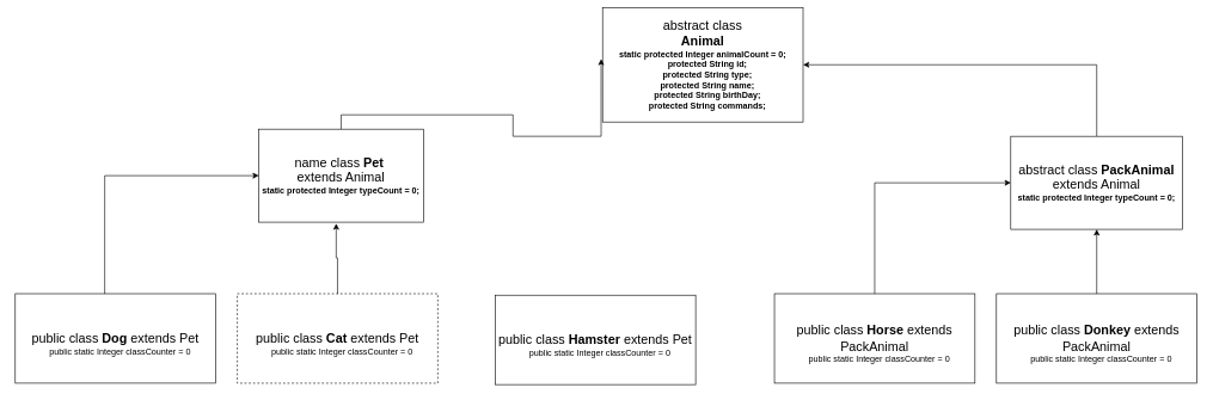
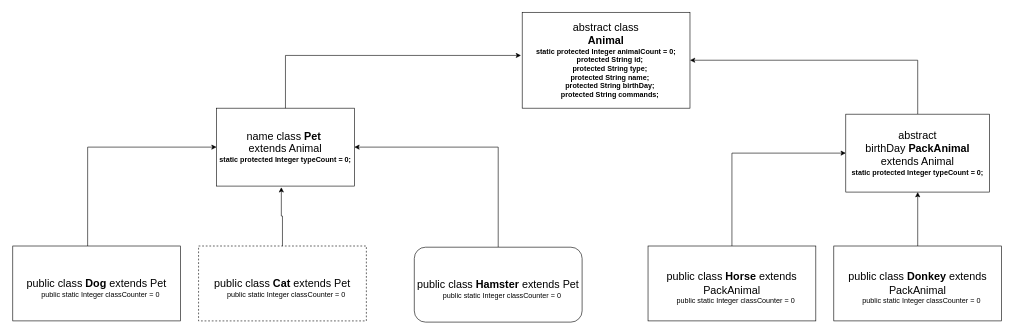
  <mxCell id="0" />
  <mxCell id="1" parent="0" />
- <mxCell id="2" value="&lt;font style=&quot;font-size: 18px;&quot;&gt;abstract class&lt;br&gt;&lt;b&gt;Animal&lt;/b&gt;&lt;/font&gt;&lt;br&gt;&lt;div style=&quot;&quot;&gt;&lt;b&gt;static protected Integer animalCount = 0;&lt;/b&gt;&lt;/div&gt;&lt;div style=&quot;&quot;&gt;&lt;b&gt;&amp;nbsp; &amp;nbsp; protected String id;&lt;/b&gt;&lt;/div&gt;&lt;div style=&quot;&quot;&gt;&lt;b&gt;&amp;nbsp; &amp;nbsp; protected String type;&lt;/b&gt;&lt;/div&gt;&lt;div style=&quot;&quot;&gt;&lt;b&gt;&amp;nbsp; &amp;nbsp; protected String name;&lt;/b&gt;&lt;/div&gt;&lt;div style=&quot;&quot;&gt;&lt;b&gt;&amp;nbsp; &amp;nbsp; protected String birthDay;&lt;/b&gt;&lt;/div&gt;&lt;div style=&quot;&quot;&gt;&lt;b&gt;&amp;nbsp; &amp;nbsp; protected String commands;&lt;/b&gt;&lt;/div&gt;" style="rounded=0;whiteSpace=wrap;html=1;" vertex="1" parent="1"><mxGeometry x="840" y="10" width="280" height="160" as="geometry" /></mxCell>
+ <mxCell id="2" value="&lt;font style=&quot;font-size: 18px;&quot;&gt;abstract class&lt;br&gt;&lt;b&gt;Animal&lt;/b&gt;&lt;/font&gt;&lt;br&gt;&lt;div style=&quot;&quot;&gt;&lt;b&gt;static protected Integer animalCount = 0;&lt;/b&gt;&lt;/div&gt;&lt;div style=&quot;&quot;&gt;&lt;b&gt;&amp;nbsp; &amp;nbsp; protected String id;&lt;/b&gt;&lt;/div&gt;&lt;div style=&quot;&quot;&gt;&lt;b&gt;&amp;nbsp; &amp;nbsp; protected String type;&lt;/b&gt;&lt;/div&gt;&lt;div style=&quot;&quot;&gt;&lt;b&gt;&amp;nbsp; &amp;nbsp; protected String name;&lt;/b&gt;&lt;/div&gt;&lt;div style=&quot;&quot;&gt;&lt;b&gt;&amp;nbsp; &amp;nbsp; protected String birthDay;&lt;/b&gt;&lt;/div&gt;&lt;div style=&quot;&quot;&gt;&lt;b&gt;&amp;nbsp; &amp;nbsp; protected String commands;&lt;/b&gt;&lt;/div&gt;" style="rounded=0;whiteSpace=wrap;html=1;" vertex="1" parent="1"><mxGeometry x="870" y="20" width="280" height="160" as="geometry" /></mxCell>
  <mxCell id="3" value="&lt;font style=&quot;font-size: 18px;&quot;&gt;name class&amp;nbsp;&lt;b&gt;Pet&amp;nbsp;&lt;br&gt;&lt;/b&gt;&lt;/font&gt;&lt;font style=&quot;font-size: 18px;&quot;&gt;extends Animal&lt;/font&gt;&lt;br&gt;&lt;b&gt;static protected Integer typeCount = 0;&lt;/b&gt;" style="rounded=0;whiteSpace=wrap;html=1;" vertex="1" parent="1"><mxGeometry x="360" y="180" width="230" height="130" as="geometry" /></mxCell>
  <mxCell id="4" style="edgeStyle=orthogonalEdgeStyle;rounded=0;orthogonalLoop=1;jettySize=auto;html=1;entryX=0;entryY=0.5;entryDx=0;entryDy=0;exitX=0.446;exitY=0.008;exitDx=0;exitDy=0;exitPerimeter=0;" edge="1" parent="1" source="5" target="3"><mxGeometry relative="1" as="geometry" /></mxCell>
  <mxCell id="5" value="&lt;br&gt;&lt;div&gt;&lt;font style=&quot;font-size: 18px;&quot;&gt;public class &lt;b&gt;Dog&lt;/b&gt; extends Pet&lt;/font&gt;&lt;/div&gt;&lt;div&gt;&amp;nbsp; &amp;nbsp; public static Integer classCounter = 0&lt;/div&gt;" style="rounded=0;whiteSpace=wrap;html=1;" vertex="1" parent="1"><mxGeometry x="20" y="410" width="280" height="125" as="geometry" /></mxCell>
  <mxCell id="6" style="edgeStyle=orthogonalEdgeStyle;rounded=0;orthogonalLoop=1;jettySize=auto;html=1;entryX=1;entryY=0.5;entryDx=0;entryDy=0;exitX=0.5;exitY=0;exitDx=0;exitDy=0;" edge="1" parent="1" source="7" target="2"><mxGeometry relative="1" as="geometry" /></mxCell>
- <mxCell id="7" value="&lt;font style=&quot;font-size: 18px;&quot;&gt;abstract class&amp;nbsp;&lt;b&gt;PackAnimal&lt;br&gt;&lt;/b&gt;&lt;/font&gt;&lt;font style=&quot;font-size: 18px;&quot;&gt;extends Animal&lt;/font&gt;&lt;br&gt;&lt;b&gt;static protected Integer typeCount = 0;&lt;/b&gt;" style="rounded=0;whiteSpace=wrap;html=1;" vertex="1" parent="1"><mxGeometry x="1410" y="190" width="240" height="130" as="geometry" /></mxCell>
+ <mxCell id="7" value="&lt;font style=&quot;font-size: 18px;&quot;&gt;abstract birthDay&amp;nbsp;&lt;b&gt;PackAnimal&lt;br&gt;&lt;/b&gt;&lt;/font&gt;&lt;font style=&quot;font-size: 18px;&quot;&gt;extends Animal&lt;/font&gt;&lt;br&gt;&lt;b&gt;static protected Integer typeCount = 0;&lt;/b&gt;" style="rounded=0;whiteSpace=wrap;html=1;" vertex="1" parent="1"><mxGeometry x="1410" y="190" width="240" height="130" as="geometry" /></mxCell>
  <mxCell id="8" value="&lt;br&gt;&lt;div&gt;&lt;font style=&quot;font-size: 18px;&quot;&gt;public class &lt;b&gt;Cat&lt;/b&gt; extends Pet&lt;/font&gt;&lt;/div&gt;&lt;div&gt;&amp;nbsp; &amp;nbsp; public static Integer classCounter = 0&lt;/div&gt;" style="rounded=0;whiteSpace=wrap;html=1;dashed=1;" vertex="1" parent="1"><mxGeometry x="330" y="410" width="280" height="125" as="geometry" /></mxCell>
- <mxCell id="10" value="&lt;br&gt;&lt;div&gt;&lt;font style=&quot;font-size: 18px;&quot;&gt;public class &lt;b&gt;Hamster&lt;/b&gt; extends Pet&lt;/font&gt;&lt;/div&gt;&lt;div&gt;&amp;nbsp; &amp;nbsp; public static Integer classCounter = 0&lt;/div&gt;" style="rounded=0;whiteSpace=wrap;html=1;" vertex="1" parent="1"><mxGeometry x="690" y="412" width="280" height="125" as="geometry" /></mxCell>
+ <mxCell id="9" style="edgeStyle=orthogonalEdgeStyle;rounded=0;orthogonalLoop=1;jettySize=auto;html=1;entryX=1;entryY=0.5;entryDx=0;entryDy=0;exitX=0.5;exitY=0;exitDx=0;exitDy=0;" edge="1" parent="1" source="10" target="3"><mxGeometry relative="1" as="geometry" /></mxCell>
+ <mxCell id="10" value="&lt;br&gt;&lt;div&gt;&lt;font style=&quot;font-size: 18px;&quot;&gt;public class &lt;b&gt;Hamster&lt;/b&gt; extends Pet&lt;/font&gt;&lt;/div&gt;&lt;div&gt;&amp;nbsp; &amp;nbsp; public static Integer classCounter = 0&lt;/div&gt;" style="whiteSpace=wrap;html=1;rounded=1;" vertex="1" parent="1"><mxGeometry x="690" y="412" width="280" height="125" as="geometry" /></mxCell>
  <mxCell id="11" style="edgeStyle=orthogonalEdgeStyle;rounded=0;orthogonalLoop=1;jettySize=auto;html=1;entryX=0;entryY=0.5;entryDx=0;entryDy=0;exitX=0.5;exitY=0;exitDx=0;exitDy=0;" edge="1" parent="1" source="12" target="7"><mxGeometry relative="1" as="geometry" /></mxCell>
  <mxCell id="12" value="&lt;br&gt;&lt;div&gt;&lt;font style=&quot;font-size: 18px;&quot;&gt;public class &lt;b&gt;Horse&amp;nbsp;&lt;/b&gt;extends PackAnimal&lt;/font&gt;&lt;/div&gt;&lt;div&gt;&amp;nbsp; &amp;nbsp; public static Integer classCounter = 0&lt;/div&gt;" style="rounded=0;whiteSpace=wrap;html=1;" vertex="1" parent="1"><mxGeometry x="1080" y="410" width="280" height="125" as="geometry" /></mxCell>
  <mxCell id="13" style="edgeStyle=orthogonalEdgeStyle;rounded=0;orthogonalLoop=1;jettySize=auto;html=1;entryX=0.5;entryY=1;entryDx=0;entryDy=0;" edge="1" parent="1" source="14" target="7"><mxGeometry relative="1" as="geometry" /></mxCell>
  <mxCell id="14" value="&lt;br&gt;&lt;div&gt;&lt;font style=&quot;font-size: 18px;&quot;&gt;public class &lt;b&gt;Donkey&amp;nbsp;&lt;/b&gt;extends PackAnimal&lt;/font&gt;&lt;/div&gt;&lt;div&gt;&amp;nbsp; &amp;nbsp; public static Integer classCounter = 0&lt;/div&gt;" style="rounded=0;whiteSpace=wrap;html=1;" vertex="1" parent="1"><mxGeometry x="1390" y="410" width="280" height="125" as="geometry" /></mxCell>
  <mxCell id="15" style="edgeStyle=orthogonalEdgeStyle;rounded=0;orthogonalLoop=1;jettySize=auto;html=1;entryX=0.47;entryY=1.015;entryDx=0;entryDy=0;entryPerimeter=0;" edge="1" parent="1" source="8" target="3"><mxGeometry relative="1" as="geometry" /></mxCell>
  <mxCell id="16" style="edgeStyle=orthogonalEdgeStyle;rounded=0;orthogonalLoop=1;jettySize=auto;html=1;entryX=-0.007;entryY=0.45;entryDx=0;entryDy=0;entryPerimeter=0;exitX=0.5;exitY=0;exitDx=0;exitDy=0;" edge="1" parent="1" source="3" target="2"><mxGeometry relative="1" as="geometry" /></mxCell>
